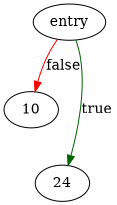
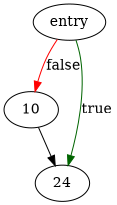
  digraph {
    n1 [label=entry]
    n2 [label=10]
    24
    n1 -> n2 [color=red label=false]
    n1 -> 24 [color=darkgreen label=true]
+   n2 -> 24
  }
